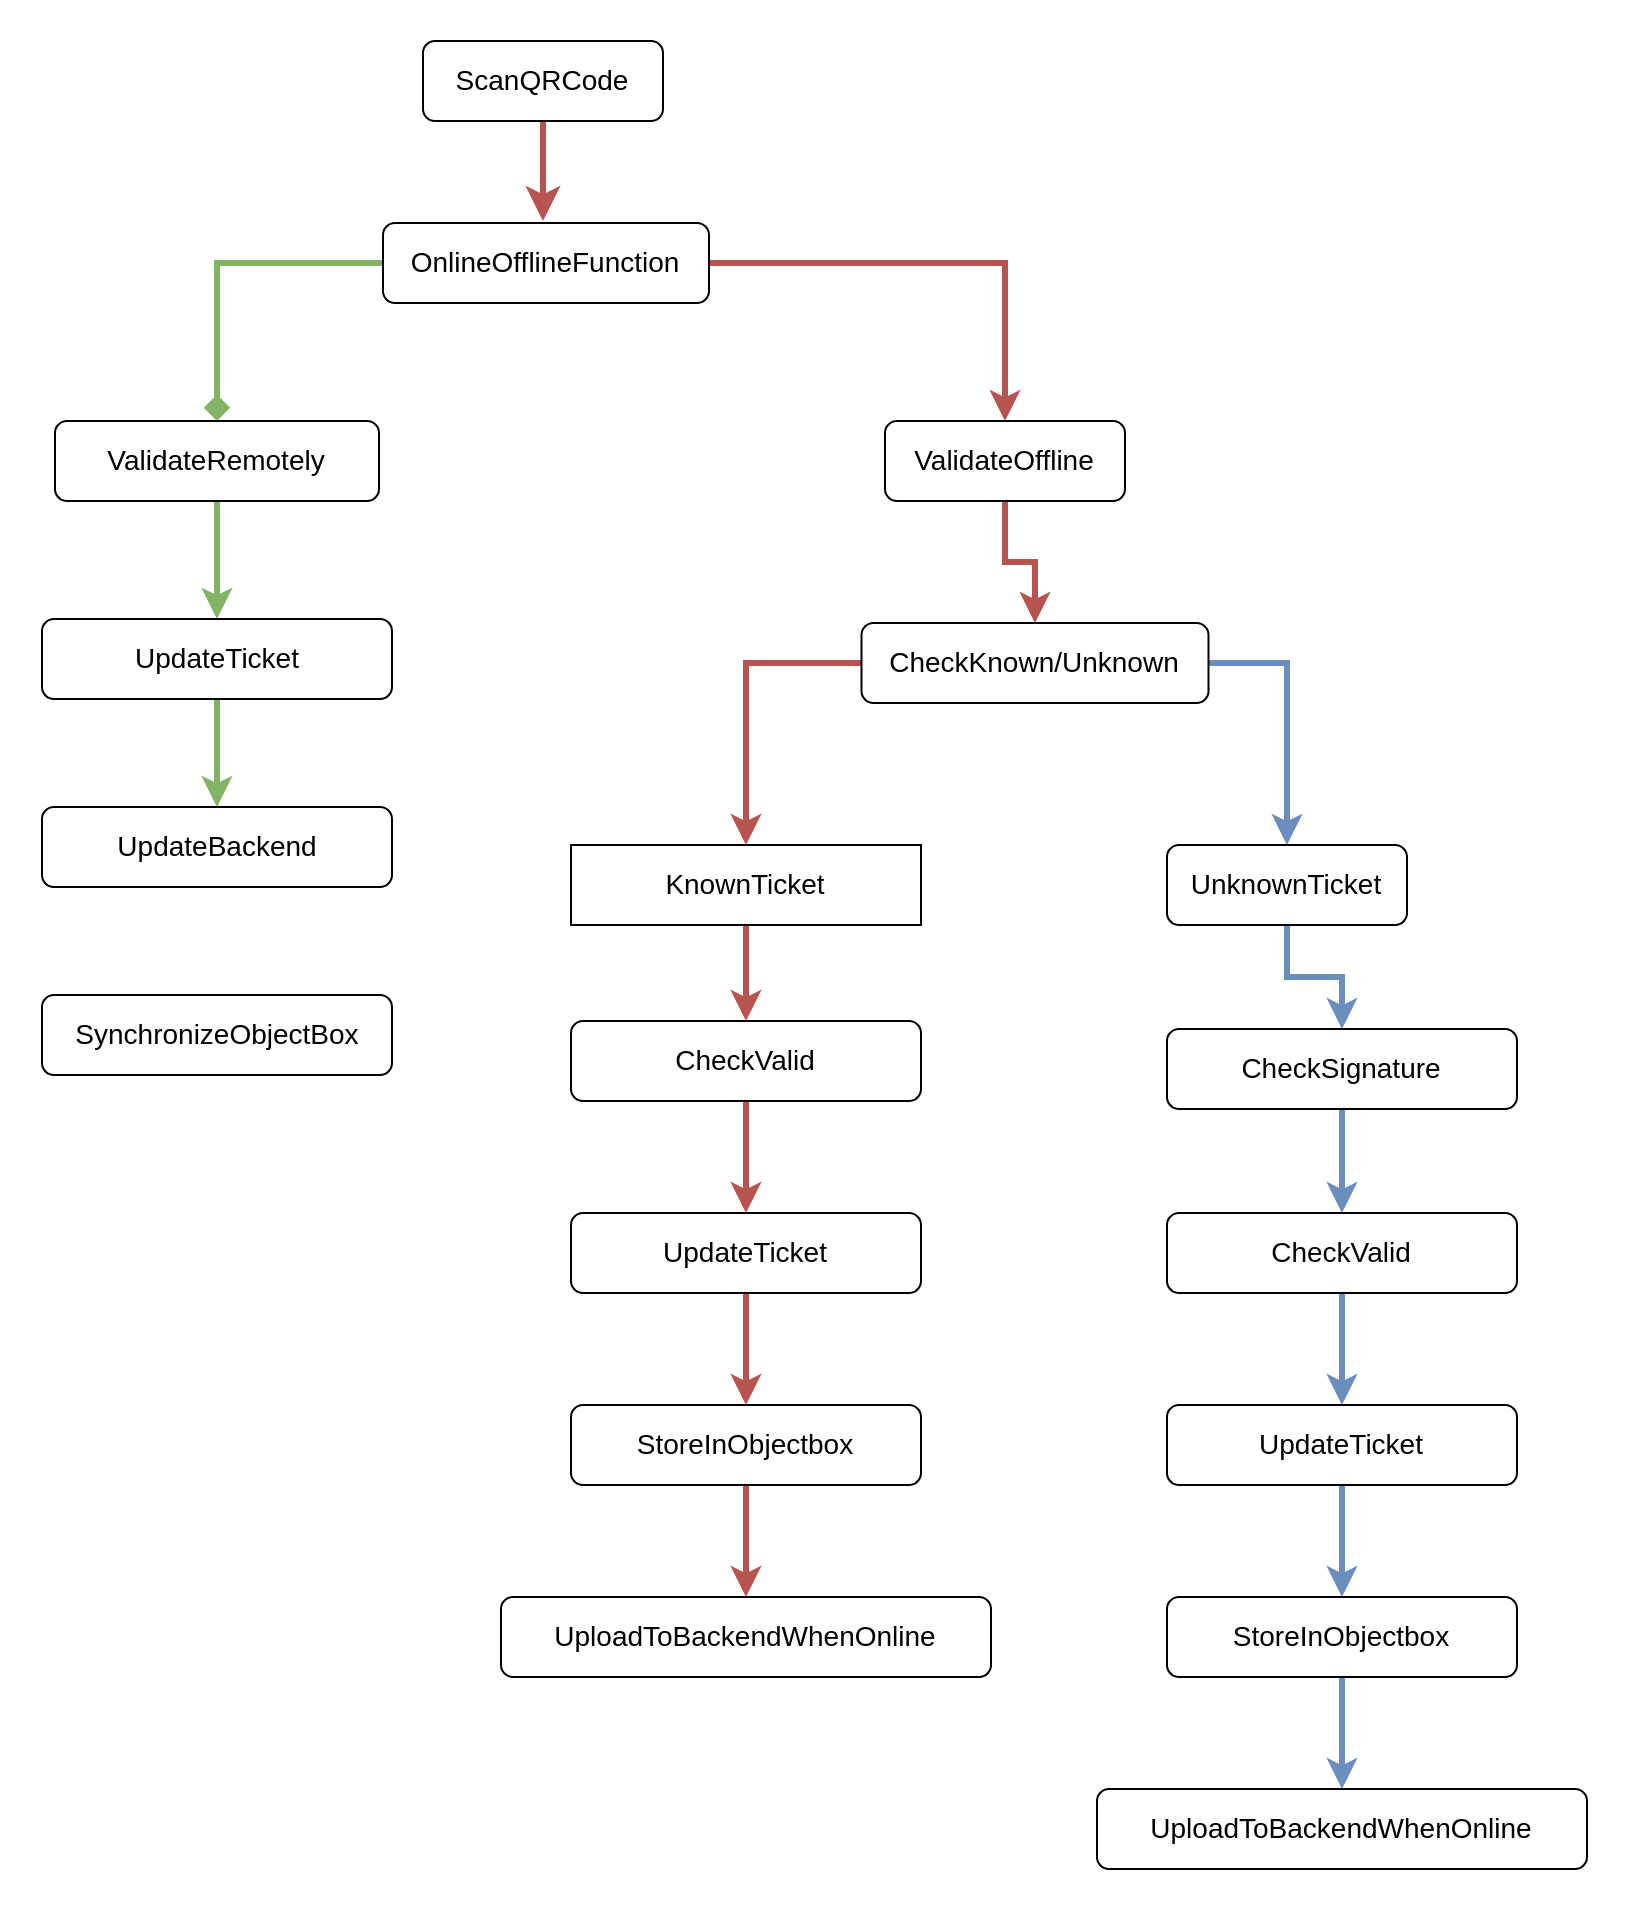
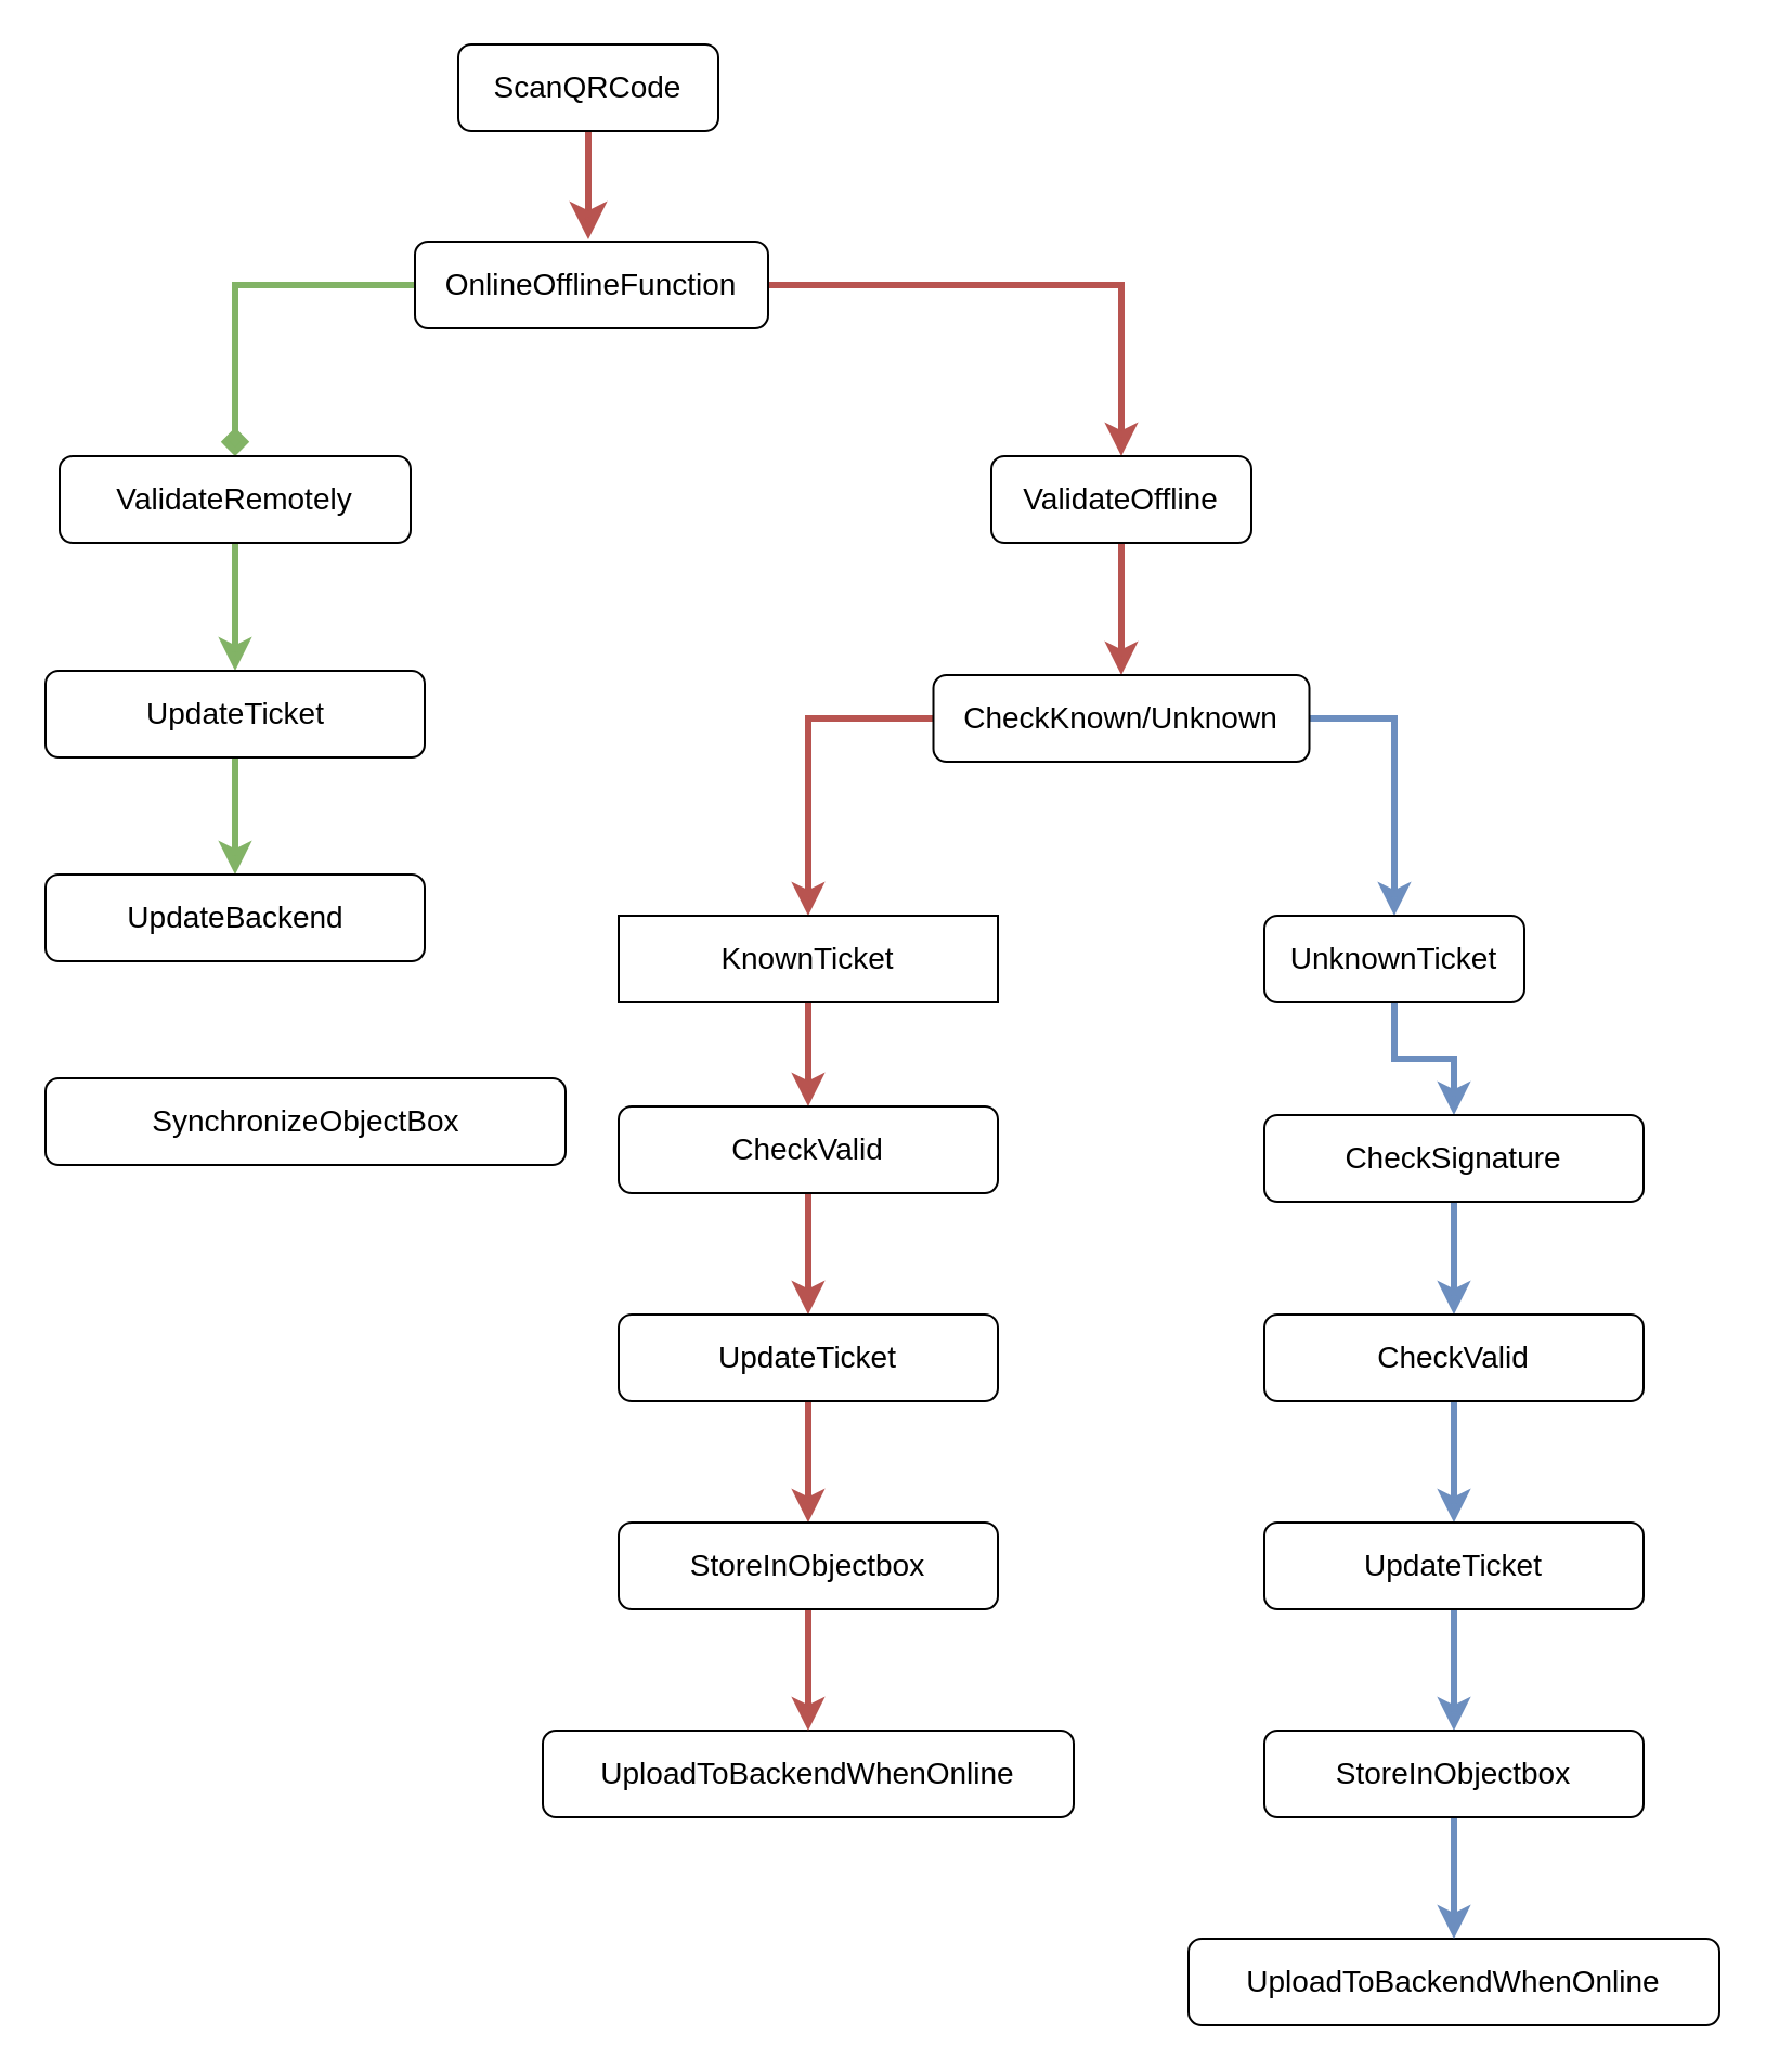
  <mxCell id="0" />
  <mxCell id="1" parent="0" />
  <mxCell id="2" value="" style="rounded=0;html=1;jettySize=auto;orthogonalLoop=1;fontSize=14;endArrow=classic;endFill=1;endSize=8;strokeWidth=3;shadow=0;labelBackgroundColor=none;edgeStyle=orthogonalEdgeStyle;fillColor=#f8cecc;strokeColor=#b85450;" parent="1" source="3" edge="1"><mxGeometry relative="1" as="geometry"><mxPoint x="271" y="110" as="targetPoint" /></mxGeometry></mxCell>
  <mxCell id="3" value="ScanQRCode" style="rounded=1;whiteSpace=wrap;html=1;fontSize=14;glass=0;strokeWidth=1;shadow=0;" parent="1" vertex="1"><mxGeometry x="211" y="20" width="120" height="40" as="geometry" /></mxCell>
  <mxCell id="4" style="edgeStyle=orthogonalEdgeStyle;rounded=0;orthogonalLoop=1;jettySize=auto;html=1;entryX=0.5;entryY=0;entryDx=0;entryDy=0;fontSize=14;endArrow=diamond;endFill=1;strokeWidth=3;fillColor=#d5e8d4;strokeColor=#82b366;" edge="1" parent="1" source="6" target="10"><mxGeometry relative="1" as="geometry" /></mxCell>
  <mxCell id="5" style="edgeStyle=orthogonalEdgeStyle;rounded=0;orthogonalLoop=1;jettySize=auto;html=1;entryX=0.5;entryY=0;entryDx=0;entryDy=0;fontSize=14;endArrow=classic;endFill=1;strokeWidth=3;fillColor=#f8cecc;strokeColor=#b85450;" edge="1" parent="1" source="6" target="8"><mxGeometry relative="1" as="geometry" /></mxCell>
  <mxCell id="6" value="OnlineOfflineFunction" style="rounded=1;whiteSpace=wrap;html=1;fontSize=14;glass=0;strokeWidth=1;shadow=0;" parent="1" vertex="1"><mxGeometry x="191" y="111" width="163" height="40" as="geometry" /></mxCell>
  <mxCell id="7" style="edgeStyle=orthogonalEdgeStyle;rounded=0;orthogonalLoop=1;jettySize=auto;html=1;entryX=0.5;entryY=0;entryDx=0;entryDy=0;endArrow=classic;endFill=1;strokeWidth=3;fillColor=#f8cecc;strokeColor=#b85450;fontSize=14;" edge="1" parent="1" source="8" target="13"><mxGeometry relative="1" as="geometry" /></mxCell>
- <mxCell id="8" value="ValidateOffline" style="rounded=1;whiteSpace=wrap;html=1;fontSize=14;glass=0;strokeWidth=1;shadow=0;" parent="1" vertex="1"><mxGeometry x="442" y="210" width="120" height="40" as="geometry" /></mxCell>
+ <mxCell id="8" value="ValidateOffline" style="rounded=1;whiteSpace=wrap;html=1;fontSize=14;glass=0;strokeWidth=1;shadow=0;" parent="1" vertex="1"><mxGeometry x="457" y="210" width="120" height="40" as="geometry" /></mxCell>
  <mxCell id="9" style="edgeStyle=orthogonalEdgeStyle;rounded=0;orthogonalLoop=1;jettySize=auto;html=1;fontSize=14;endArrow=classic;endFill=1;strokeWidth=3;fillColor=#d5e8d4;strokeColor=#82b366;" edge="1" parent="1" source="10" target="30"><mxGeometry relative="1" as="geometry" /></mxCell>
  <mxCell id="10" value="ValidateRemotely" style="rounded=1;whiteSpace=wrap;html=1;fontSize=14;glass=0;strokeWidth=1;shadow=0;" vertex="1" parent="1"><mxGeometry x="27" y="210" width="162" height="40" as="geometry" /></mxCell>
  <mxCell id="11" style="edgeStyle=orthogonalEdgeStyle;rounded=0;orthogonalLoop=1;jettySize=auto;html=1;endArrow=classic;endFill=1;strokeWidth=3;entryX=0.5;entryY=0;entryDx=0;entryDy=0;exitX=1;exitY=0.5;exitDx=0;exitDy=0;fillColor=#dae8fc;strokeColor=#6c8ebf;fontSize=14;" edge="1" parent="1" source="13" target="17"><mxGeometry relative="1" as="geometry"><mxPoint x="768" y="332" as="targetPoint" /></mxGeometry></mxCell>
  <mxCell id="12" style="edgeStyle=orthogonalEdgeStyle;rounded=0;orthogonalLoop=1;jettySize=auto;html=1;exitX=0;exitY=0.5;exitDx=0;exitDy=0;entryX=0.5;entryY=0;entryDx=0;entryDy=0;endArrow=classic;endFill=1;strokeWidth=3;fillColor=#f8cecc;strokeColor=#b85450;fontSize=14;" edge="1" parent="1" source="13" target="15"><mxGeometry relative="1" as="geometry" /></mxCell>
  <mxCell id="13" value="CheckKnown/Unknown" style="rounded=1;whiteSpace=wrap;html=1;fontSize=14;glass=0;strokeWidth=1;shadow=0;" vertex="1" parent="1"><mxGeometry x="430.25" y="311" width="173.5" height="40" as="geometry" /></mxCell>
  <mxCell id="14" style="edgeStyle=orthogonalEdgeStyle;rounded=0;orthogonalLoop=1;jettySize=auto;html=1;endArrow=classic;endFill=1;strokeWidth=3;fillColor=#f8cecc;strokeColor=#b85450;fontSize=14;" edge="1" parent="1" source="15" target="21"><mxGeometry relative="1" as="geometry" /></mxCell>
  <mxCell id="15" value="KnownTicket" style="whiteSpace=wrap;html=1;fontSize=14;glass=0;strokeWidth=1;shadow=0;rounded=0;" vertex="1" parent="1"><mxGeometry x="285" y="422" width="175" height="40" as="geometry" /></mxCell>
  <mxCell id="16" style="edgeStyle=orthogonalEdgeStyle;rounded=0;orthogonalLoop=1;jettySize=auto;html=1;endArrow=classic;endFill=1;strokeWidth=3;fillColor=#dae8fc;strokeColor=#6c8ebf;fontSize=14;" edge="1" parent="1" source="17" target="19"><mxGeometry relative="1" as="geometry" /></mxCell>
  <mxCell id="17" value="UnknownTicket" style="rounded=1;whiteSpace=wrap;html=1;fontSize=14;glass=0;strokeWidth=1;shadow=0;" vertex="1" parent="1"><mxGeometry x="583" y="422" width="120" height="40" as="geometry" /></mxCell>
  <mxCell id="18" style="edgeStyle=orthogonalEdgeStyle;rounded=0;orthogonalLoop=1;jettySize=auto;html=1;entryX=0.5;entryY=0;entryDx=0;entryDy=0;endArrow=classic;endFill=1;strokeWidth=3;fillColor=#dae8fc;strokeColor=#6c8ebf;fontSize=14;" edge="1" parent="1" source="19" target="23"><mxGeometry relative="1" as="geometry" /></mxCell>
  <mxCell id="19" value="CheckSignature" style="rounded=1;whiteSpace=wrap;html=1;fontSize=14;glass=0;strokeWidth=1;shadow=0;" vertex="1" parent="1"><mxGeometry x="583" y="514" width="175" height="40" as="geometry" /></mxCell>
  <mxCell id="20" style="edgeStyle=orthogonalEdgeStyle;rounded=0;orthogonalLoop=1;jettySize=auto;html=1;entryX=0.5;entryY=0;entryDx=0;entryDy=0;endArrow=classic;endFill=1;strokeWidth=3;fillColor=#f8cecc;strokeColor=#b85450;fontSize=14;" edge="1" parent="1" source="21" target="25"><mxGeometry relative="1" as="geometry" /></mxCell>
  <mxCell id="21" value="CheckValid" style="rounded=1;whiteSpace=wrap;html=1;fontSize=14;glass=0;strokeWidth=1;shadow=0;" vertex="1" parent="1"><mxGeometry x="285" y="510" width="175" height="40" as="geometry" /></mxCell>
  <mxCell id="22" style="edgeStyle=orthogonalEdgeStyle;rounded=0;orthogonalLoop=1;jettySize=auto;html=1;entryX=0.5;entryY=0;entryDx=0;entryDy=0;endArrow=classic;endFill=1;strokeWidth=3;fillColor=#dae8fc;strokeColor=#6c8ebf;fontSize=14;" edge="1" parent="1" source="23" target="27"><mxGeometry relative="1" as="geometry" /></mxCell>
  <mxCell id="23" value="CheckValid" style="rounded=1;whiteSpace=wrap;html=1;fontSize=14;glass=0;strokeWidth=1;shadow=0;" vertex="1" parent="1"><mxGeometry x="583" y="606" width="175" height="40" as="geometry" /></mxCell>
  <mxCell id="24" style="edgeStyle=orthogonalEdgeStyle;rounded=0;orthogonalLoop=1;jettySize=auto;html=1;entryX=0.5;entryY=0;entryDx=0;entryDy=0;endArrow=classic;endFill=1;strokeWidth=3;fontSize=14;fillColor=#f8cecc;strokeColor=#b85450;" edge="1" parent="1" source="25" target="35"><mxGeometry relative="1" as="geometry" /></mxCell>
  <mxCell id="25" value="UpdateTicket" style="rounded=1;whiteSpace=wrap;html=1;fontSize=14;glass=0;strokeWidth=1;shadow=0;" vertex="1" parent="1"><mxGeometry x="285" y="606" width="175" height="40" as="geometry" /></mxCell>
  <mxCell id="26" style="edgeStyle=orthogonalEdgeStyle;rounded=0;orthogonalLoop=1;jettySize=auto;html=1;entryX=0.5;entryY=0;entryDx=0;entryDy=0;fontSize=14;endArrow=classic;endFill=1;strokeWidth=3;fillColor=#dae8fc;strokeColor=#6c8ebf;" edge="1" parent="1" source="27" target="37"><mxGeometry relative="1" as="geometry" /></mxCell>
  <mxCell id="27" value="UpdateTicket" style="rounded=1;whiteSpace=wrap;html=1;fontSize=14;glass=0;strokeWidth=1;shadow=0;" vertex="1" parent="1"><mxGeometry x="583" y="702" width="175" height="40" as="geometry" /></mxCell>
  <mxCell id="28" value="UploadToBackendWhenOnline" style="rounded=1;whiteSpace=wrap;html=1;fontSize=14;glass=0;strokeWidth=1;shadow=0;" vertex="1" parent="1"><mxGeometry x="250" y="798" width="245" height="40" as="geometry" /></mxCell>
  <mxCell id="29" style="edgeStyle=orthogonalEdgeStyle;rounded=0;orthogonalLoop=1;jettySize=auto;html=1;fontSize=14;endArrow=classic;endFill=1;strokeWidth=3;fillColor=#d5e8d4;strokeColor=#82b366;" edge="1" parent="1" source="30" target="31"><mxGeometry relative="1" as="geometry" /></mxCell>
  <mxCell id="30" value="UpdateTicket" style="rounded=1;whiteSpace=wrap;html=1;fontSize=14;glass=0;strokeWidth=1;shadow=0;" vertex="1" parent="1"><mxGeometry x="20.5" y="309" width="175" height="40" as="geometry" /></mxCell>
  <mxCell id="31" value="UpdateBackend" style="rounded=1;whiteSpace=wrap;html=1;fontSize=14;glass=0;strokeWidth=1;shadow=0;" vertex="1" parent="1"><mxGeometry x="20.5" y="403" width="175" height="40" as="geometry" /></mxCell>
- <mxCell id="32" value="SynchronizeObjectBox" style="rounded=1;whiteSpace=wrap;html=1;fontSize=14;glass=0;strokeWidth=1;shadow=0;" vertex="1" parent="1"><mxGeometry x="20.5" y="497" width="175" height="40" as="geometry" /></mxCell>
+ <mxCell id="32" value="SynchronizeObjectBox" style="rounded=1;whiteSpace=wrap;html=1;fontSize=14;glass=0;strokeWidth=1;shadow=0;" vertex="1" parent="1"><mxGeometry x="20.5" y="497" width="240" height="40" as="geometry" /></mxCell>
  <mxCell id="33" value="UploadToBackendWhenOnline" style="rounded=1;whiteSpace=wrap;html=1;fontSize=14;glass=0;strokeWidth=1;shadow=0;" vertex="1" parent="1"><mxGeometry x="548" y="894" width="245" height="40" as="geometry" /></mxCell>
  <mxCell id="34" style="edgeStyle=orthogonalEdgeStyle;rounded=0;orthogonalLoop=1;jettySize=auto;html=1;entryX=0.5;entryY=0;entryDx=0;entryDy=0;fontSize=14;endArrow=classic;endFill=1;strokeWidth=3;fillColor=#f8cecc;strokeColor=#b85450;" edge="1" parent="1" source="35" target="28"><mxGeometry relative="1" as="geometry" /></mxCell>
  <mxCell id="35" value="StoreInObjectbox" style="rounded=1;whiteSpace=wrap;html=1;fontSize=14;glass=0;strokeWidth=1;shadow=0;" vertex="1" parent="1"><mxGeometry x="285" y="702" width="175" height="40" as="geometry" /></mxCell>
  <mxCell id="36" style="edgeStyle=orthogonalEdgeStyle;rounded=0;orthogonalLoop=1;jettySize=auto;html=1;entryX=0.5;entryY=0;entryDx=0;entryDy=0;fontSize=14;endArrow=classic;endFill=1;strokeWidth=3;fillColor=#dae8fc;strokeColor=#6c8ebf;" edge="1" parent="1" source="37" target="33"><mxGeometry relative="1" as="geometry" /></mxCell>
  <mxCell id="37" value="StoreInObjectbox" style="rounded=1;whiteSpace=wrap;html=1;fontSize=14;glass=0;strokeWidth=1;shadow=0;" vertex="1" parent="1"><mxGeometry x="583" y="798" width="175" height="40" as="geometry" /></mxCell>
